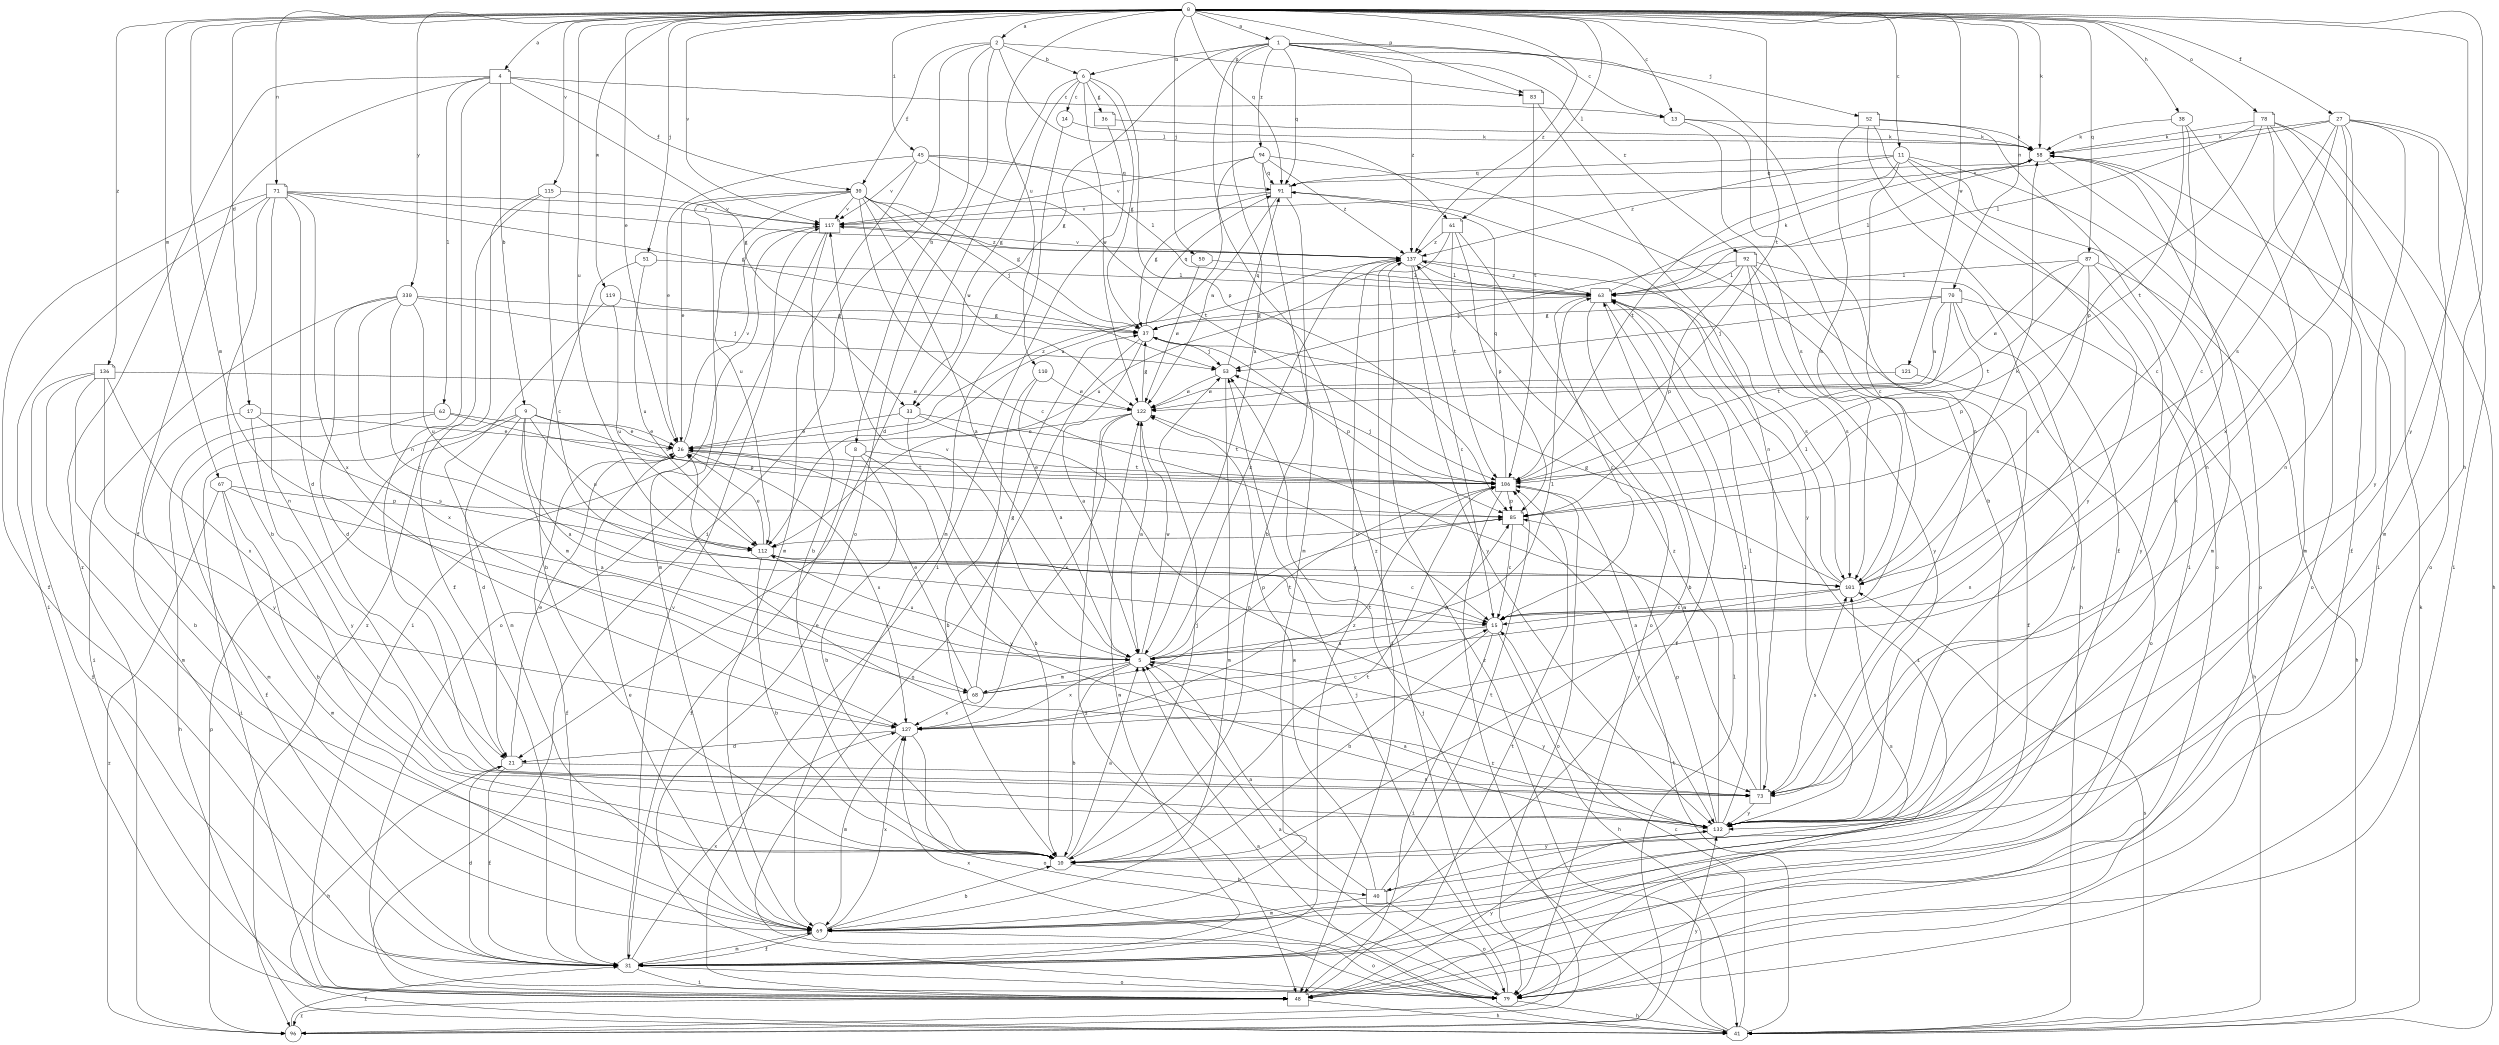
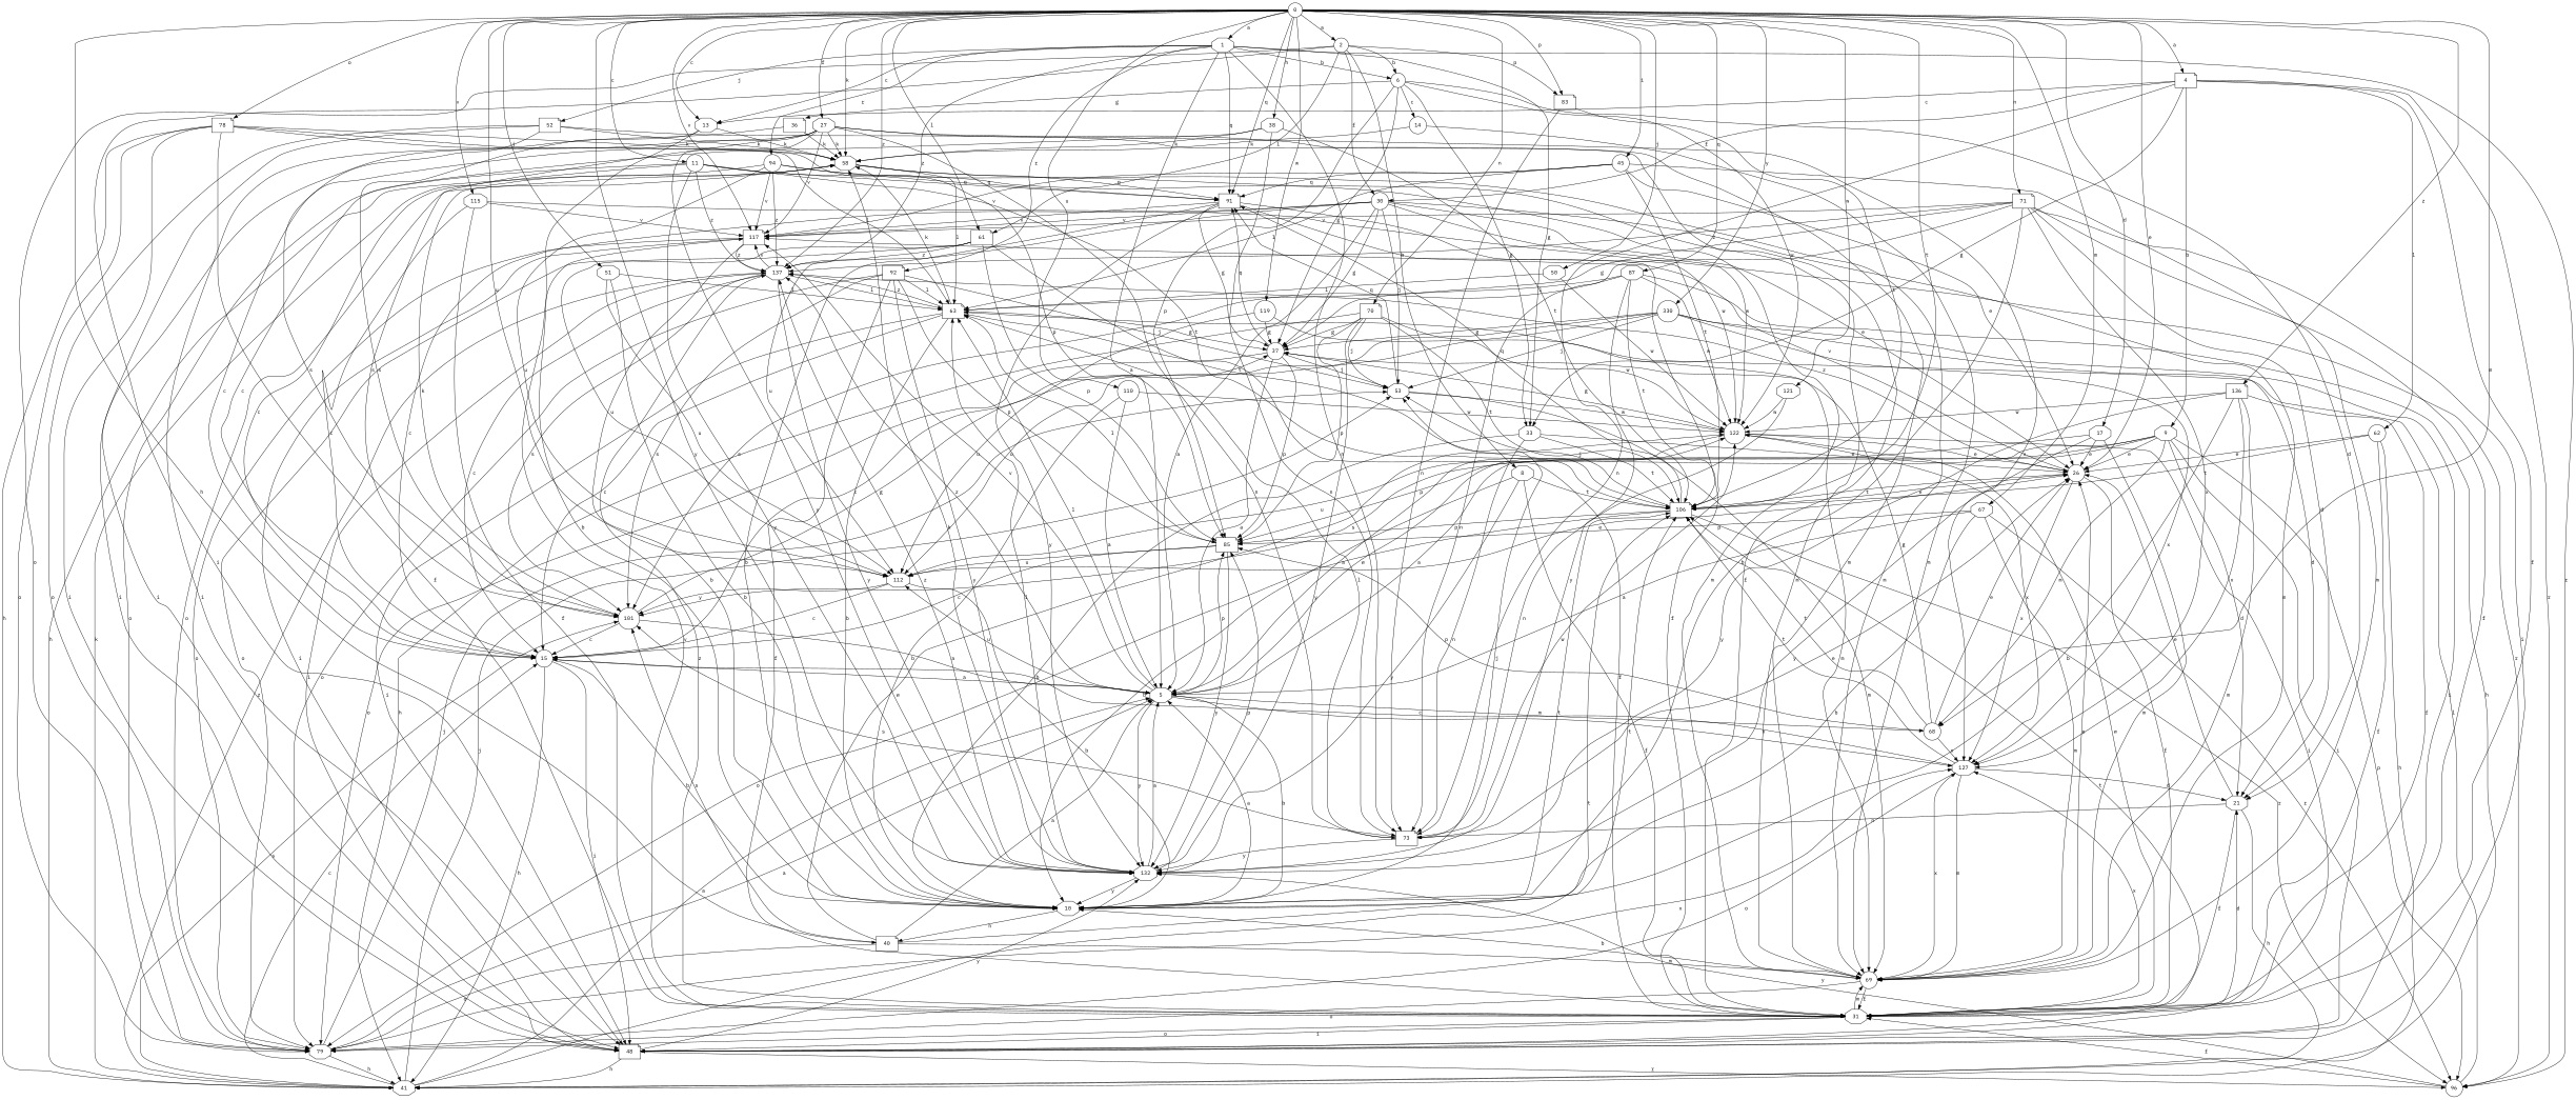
  strict digraph {
    fontname="IBM Plex Mono"
    node [fontname="IBM Plex Mono" shape=octagon]
    edge [fontname="IBM Plex Mono"]
    0 [shape=circle]
    1
    2 [shape=circle]
    4 [shape=note]
    11 [shape=circle]
    13
    17
    26 [shape=circle]
    27
    38
    40 [shape=note]
    45 [shape=circle]
    50
    51
    58
    61 [shape=note]
    67
    68 [shape=circle]
    70 [shape=note]
    71 [shape=note]
    78 [shape=note]
    83 [shape=note]
    87
    91 [shape=note]
    106 [shape=note]
    110 [shape=circle]
    112
    115
    117 [shape=note]
    119 [shape=circle]
    121
    n32 [label=330 shape=circle]
    132
    136 [shape=note]
    137
    5
    6 [shape=circle]
    33
    52 [shape=note]
    73 [shape=note]
    92 [shape=note]
    94 [shape=circle]
    96 [shape=circle]
    8
    30 [shape=circle]
    48 [shape=note]
    79
    9
    31
    62 [shape=circle]
    15 [shape=circle]
    69 [shape=circle]
    10
    101 [shape=circle]
    127
    122 [shape=circle]
    63 [shape=note]
    85 [shape=note]
    37 [shape=circle]
    53
    41
    21
    14 [shape=circle]
    36 [shape=note]
    0 -> 1 [label=a]
    0 -> 2 [label=a]
    0 -> 4 [label=a]
    0 -> 11 [label=c]
    0 -> 13 [label=c]
    0 -> 17 [label=d]
    0 -> 26 [label=e]
    0 -> 27 [label=f]
    0 -> 38 [label=h]
    0 -> 40 [label=h]
    0 -> 45 [label=i]
    0 -> 50 [label=j]
    0 -> 51 [label=j]
    0 -> 58 [label=k]
    0 -> 61 [label=l]
    0 -> 67 [label=m]
    0 -> 68 [label=m]
    0 -> 70 [label=n]
    0 -> 71 [label=n]
    0 -> 78 [label=o]
    0 -> 83 [label=p]
    0 -> 87 [label=q]
    0 -> 91 [label=q]
    0 -> 106 [label=t]
    0 -> 110 [label=u]
    0 -> 112 [label=u]
    0 -> 115 [label=v]
    0 -> 117 [label=v]
    0 -> 119 [label=w]
    0 -> 121 [label=w]
    0 -> n32 [label=y]
    0 -> 132 [label=y]
    0 -> 136 [label=z]
    0 -> 137 [label=z]
    1 -> 13 [label=c]
    1 -> 91 [label=q]
    1 -> 137 [label=z]
    1 -> 5 [label=a]
    1 -> 6 [label=b]
    1 -> 33 [label=g]
    1 -> 52 [label=j]
    1 -> 73 [label=n]
    1 -> 92 [label=r]
    1 -> 94 [label=r]
    1 -> 96 [label=r]
    2 -> 61 [label=l]
    2 -> 83 [label=p]
    2 -> 6 [label=b]
    2 -> 8 [label=b]
    2 -> 30 [label=f]
    2 -> 48 [label=i]
    2 -> 79 [label=o]
    4 -> 13 [label=c]
    4 -> 33 [label=g]
    4 -> 73 [label=n]
    4 -> 96 [label=r]
    4 -> 30 [label=f]
    4 -> 9 [label=b]
    4 -> 31 [label=f]
    4 -> 62 [label=l]
    11 -> 91 [label=q]
    11 -> 106 [label=t]
    11 -> 132 [label=y]
    11 -> 137 [label=z]
    11 -> 79 [label=o]
    11 -> 15 [label=c]
    11 -> 69 [label=m]
    13 -> 58 [label=k]
    13 -> 10 [label=b]
    13 -> 101 [label=s]
    17 -> 26 [label=e]
    17 -> 132 [label=y]
    17 -> 69 [label=m]
    17 -> 101 [label=s]
    26 -> 106 [label=t]
    26 -> 117 [label=v]
    26 -> 137 [label=z]
    26 -> 31 [label=f]
    26 -> 127 [label=x]
    27 -> 58 [label=k]
    27 -> 117 [label=v]
    27 -> 132 [label=y]
    27 -> 73 [label=n]
    27 -> 48 [label=i]
    27 -> 15 [label=c]
    27 -> 69 [label=m]
    27 -> 101 [label=s]
    27 -> 127 [label=x]
    38 -> 58 [label=k]
    38 -> 106 [label=t]
    38 -> 73 [label=n]
    38 -> 15 [label=c]
    40 -> 106 [label=t]
    40 -> 5 [label=a]
    40 -> 79 [label=o]
    40 -> 69 [label=m]
    40 -> 101 [label=s]
    40 -> 122 [label=w]
    45 -> 26 [label=e]
    45 -> 91 [label=q]
    45 -> 106 [label=t]
    45 -> 117 [label=v]
    45 -> 69 [label=m]
    45 -> 63 [label=l]
    50 -> 122 [label=w]
    50 -> 63 [label=l]
    51 -> 112 [label=u]
    51 -> 10 [label=b]
    51 -> 63 [label=l]
    58 -> 91 [label=q]
    58 -> 79 [label=o]
    58 -> 69 [label=m]
    58 -> 63 [label=l]
    61 -> 106 [label=t]
    61 -> 112 [label=u]
    61 -> 137 [label=z]
    61 -> 79 [label=o]
    61 -> 85 [label=p]
    67 -> 5 [label=a]
    67 -> 96 [label=r]
    67 -> 69 [label=m]
    67 -> 10 [label=b]
    67 -> 85 [label=p]
    68 -> 26 [label=e]
    68 -> 106 [label=t]
    68 -> 127 [label=x]
    68 -> 85 [label=p]
    68 -> 37 [label=g]
    70 -> 106 [label=t]
    70 -> 132 [label=y]
    70 -> 122 [label=w]
    70 -> 85 [label=p]
    70 -> 37 [label=g]
    70 -> 53 [label=j]
    70 -> 41 [label=h]
    71 -> 117 [label=v]
    71 -> 137 [label=z]
    71 -> 73 [label=n]
    71 -> 48 [label=i]
    71 -> 31 [label=f]
    71 -> 10 [label=b]
    71 -> 127 [label=x]
    71 -> 37 [label=g]
    71 -> 21 [label=d]
    78 -> 58 [label=k]
    78 -> 48 [label=i]
    78 -> 79 [label=o]
    78 -> 31 [label=f]
    78 -> 63 [label=l]
    78 -> 85 [label=p]
    78 -> 41 [label=h]
    83 -> 106 [label=t]
    83 -> 73 [label=n]
    87 -> 106 [label=t]
    87 -> 132 [label=y]
    87 -> 101 [label=s]
    87 -> 122 [label=w]
    87 -> 63 [label=l]
    87 -> 41 [label=h]
    91 -> 117 [label=v]
    91 -> 132 [label=y]
+   91 -> 31 [label=f]
    91 -> 10 [label=b]
    91 -> 122 [label=w]
    91 -> 37 [label=g]
    106 -> 26 [label=e]
    106 -> 91 [label=q]
    106 -> 96 [label=r]
    106 -> 79 [label=o]
    106 -> 85 [label=p]
    106 -> 53 [label=j]
    110 -> 5 [label=a]
    110 -> 10 [label=b]
    110 -> 122 [label=w]
    112 -> 26 [label=e]
    112 -> 15 [label=c]
    112 -> 10 [label=b]
    112 -> 101 [label=y]
    115 -> 117 [label=v]
    115 -> 96 [label=r]
    115 -> 31 [label=f]
    115 -> 15 [label=c]
    117 -> 137 [label=z]
    117 -> 48 [label=i]
    117 -> 79 [label=o]
    117 -> 10 [label=b]
    119 -> 112 [label=u]
    119 -> 69 [label=m]
    119 -> 37 [label=g]
    121 -> 73 [label=n]
    121 -> 122 [label=w]
    n32 -> 112 [label=u]
    n32 -> 48 [label=i]
    n32 -> 15 [label=c]
    n32 -> 127 [label=x]
    n32 -> 37 [label=g]
    n32 -> 53 [label=j]
    n32 -> 21 [label=d]
    132 -> 58 [label=k]
    132 -> 137 [label=z]
    132 -> 5 [label=a]
    132 -> 10 [label=y]
    132 -> 63 [label=l]
    132 -> 85 [label=p]
    136 -> 132 [label=y]
    136 -> 31 [label=f]
    136 -> 69 [label=m]
    136 -> 10 [label=b]
    136 -> 127 [label=x]
    136 -> 122 [label=w]
    137 -> 117 [label=v]
    137 -> 132 [label=y]
    137 -> 48 [label=i]
    137 -> 15 [label=c]
    137 -> 101 [label=s]
    137 -> 63 [label=l]
    5 -> 68 [label=m]
    5 -> 112 [label=u]
    5 -> 117 [label=v]
    5 -> 132 [label=y]
    5 -> 137 [label=z]
    5 -> 10 [label=b]
    5 -> 127 [label=x]
    5 -> 122 [label=w]
    5 -> 63 [label=l]
    5 -> 85 [label=p]
    6 -> 33 [label=g]
    6 -> 122 [label=w]
    6 -> 85 [label=p]
    6 -> 37 [label=g]
    6 -> 21 [label=d]
    6 -> 14 [label=c]
    6 -> 36 [label=g]
    33 -> 26 [label=e]
    33 -> 106 [label=t]
    33 -> 73 [label=n]
    33 -> 10 [label=b]
    52 -> 58 [label=k]
    52 -> 48 [label=i]
    52 -> 79 [label=o]
    52 -> 31 [label=f]
    52 -> 101 [label=s]
    73 -> 26 [label=e]
    73 -> 132 [label=y]
    73 -> 101 [label=s]
    73 -> 122 [label=w]
    73 -> 63 [label=l]
    92 -> 132 [label=y]
    92 -> 79 [label=o]
    92 -> 31 [label=f]
    92 -> 101 [label=s]
    92 -> 63 [label=l]
    92 -> 85 [label=p]
    92 -> 53 [label=j]
    94 -> 91 [label=q]
    94 -> 112 [label=u]
    94 -> 117 [label=v]
    94 -> 137 [label=z]
    94 -> 69 [label=m]
    94 -> 41 [label=h]
    96 -> 132 [label=y]
    96 -> 31 [label=f]
    96 -> 63 [label=l]
    8 -> 106 [label=t]
    8 -> 132 [label=y]
    8 -> 31 [label=f]
    8 -> 10 [label=b]
    30 -> 26 [label=e]
    30 -> 112 [label=u]
    30 -> 117 [label=v]
    30 -> 5 [label=a]
    30 -> 15 [label=c]
    30 -> 69 [label=m]
    30 -> 122 [label=w]
    30 -> 37 [label=g]
    30 -> 53 [label=j]
    48 -> 106 [label=t]
    48 -> 132 [label=y]
    48 -> 96 [label=r]
    48 -> 41 [label=h]
    79 -> 5 [label=a]
    79 -> 127 [label=x]
    79 -> 53 [label=j]
    79 -> 41 [label=h]
    9 -> 26 [label=e]
    9 -> 68 [label=m]
    9 -> 112 [label=u]
    9 -> 5 [label=a]
    9 -> 96 [label=p]
    9 -> 48 [label=i]
    9 -> 85 [label=p]
    9 -> 21 [label=d]
    31 -> 117 [label=v]
    31 -> 137 [label=z]
    31 -> 48 [label=i]
    31 -> 79 [label=o]
    31 -> 69 [label=m]
    31 -> 127 [label=x]
    31 -> 122 [label=w]
    31 -> 21 [label=d]
    62 -> 26 [label=e]
    62 -> 106 [label=t]
    62 -> 31 [label=f]
    62 -> 41 [label=h]
    15 -> 5 [label=a]
    15 -> 48 [label=i]
    15 -> 10 [label=b]
    15 -> 41 [label=h]
    69 -> 26 [label=e]
    69 -> 79 [label=o]
    69 -> 31 [label=f]
    69 -> 10 [label=b]
    69 -> 127 [label=x]
    10 -> 40 [label=h]
    10 -> 106 [label=t]
    10 -> 5 [label=a]
    10 -> 53 [label=j]
    101 -> 58 [label=k]
    101 -> 5 [label=a]
    101 -> 15 [label=c]
-   101 -> 63 [label=l]
+   85 -> 63 [label=l]
    101 -> 37 [label=g]
    127 -> 106 [label=t]
    127 -> 79 [label=o]
    127 -> 15 [label=c]
    127 -> 69 [label=m]
    127 -> 21 [label=d]
    122 -> 26 [label=e]
    122 -> 5 [label=a]
    122 -> 48 [label=i]
    122 -> 127 [label=x]
    122 -> 37 [label=g]
    63 -> 58 [label=k]
    63 -> 137 [label=z]
    63 -> 48 [label=i]
    63 -> 31 [label=f]
    63 -> 15 [label=c]
    63 -> 10 [label=b]
    63 -> 37 [label=g]
    85 -> 112 [label=u]
    85 -> 132 [label=y]
    85 -> 15 [label=c]
    37 -> 91 [label=q]
    37 -> 5 [label=a]
    37 -> 79 [label=o]
    37 -> 85 [label=p]
    37 -> 53 [label=j]
    53 -> 91 [label=q]
    53 -> 69 [label=m]
    53 -> 122 [label=w]
    41 -> 58 [label=k]
    41 -> 106 [label=t]
    41 -> 137 [label=z]
    41 -> 5 [label=a]
    41 -> 15 [label=c]
    41 -> 101 [label=s]
    41 -> 53 [label=j]
    21 -> 26 [label=e]
    21 -> 73 [label=n]
    21 -> 31 [label=f]
    21 -> 41 [label=h]
    14 -> 58 [label=k]
    14 -> 69 [label=m]
    36 -> 58 [label=k]
    36 -> 48 [label=i]
  }
